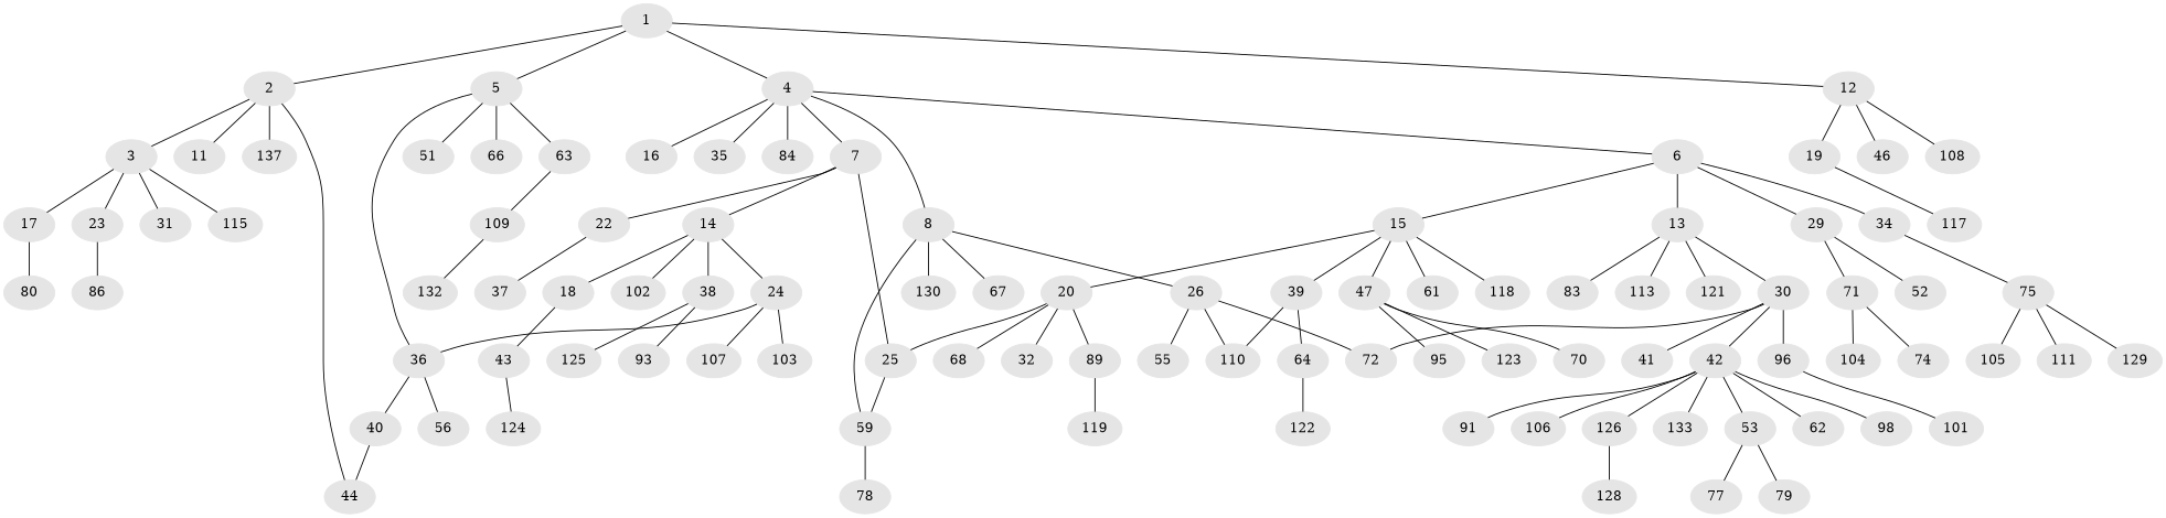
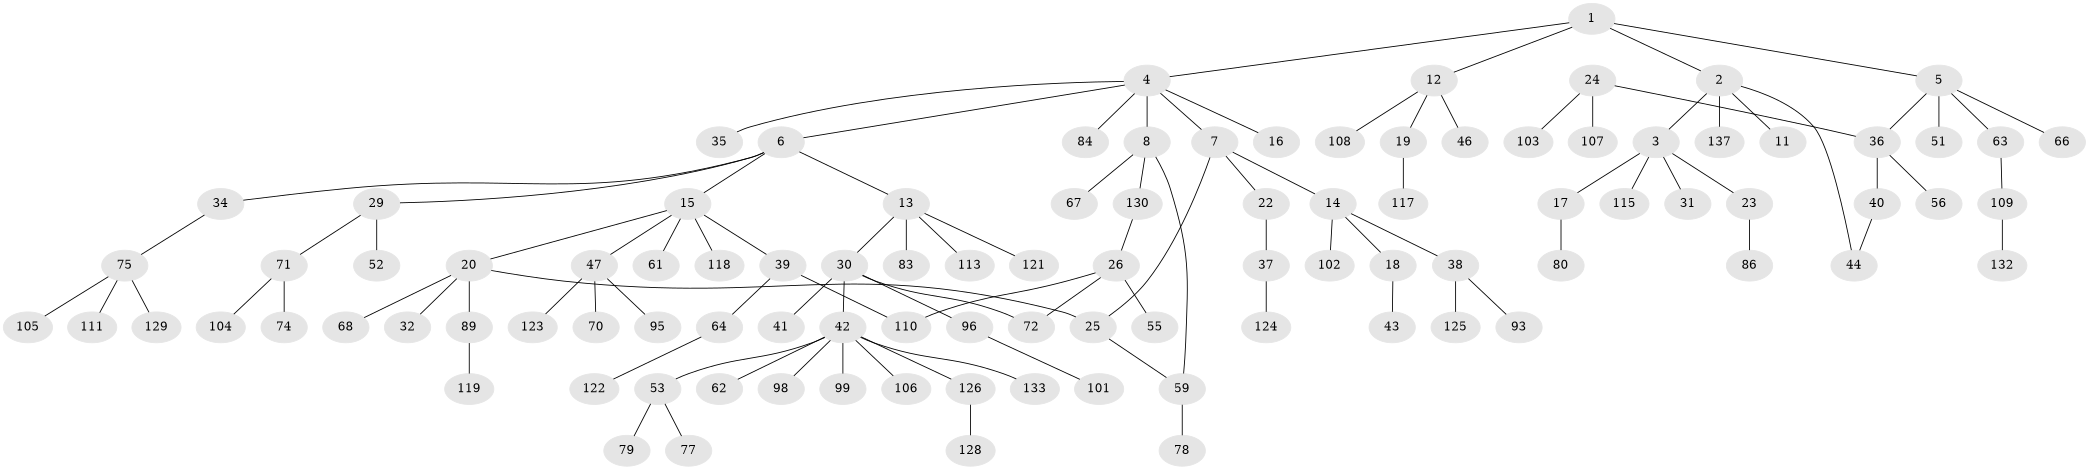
  graph {
    node [color=gray90 style=filled]
    1 [super="+87"]
    2 [super="+72"]
    4 [super="+54"]
    5 [super="+9"]
    12 [super="+100"]
    3 [super="+10"]
    11 [super="+48"]
    44
    137
    6 [super="+138"]
    7 [super="+50"]
    8 [super="+28"]
    16
    35
    84
    36 [super="+88"]
    51
    63
    66
    19
    46 [super="+94"]
    108
    17 [super="+69"]
    23
    31
    115
    80 [super="+90"]
    86 [super="+120"]
    13 [super="+45"]
    15 [super="+65"]
    29 [super="+73"]
    34
    14
    22 [super="+77"]
    25 [super="+57"]
    26 [super="+141"]
    59 [super="+81"]
    67
    130
    40 [super="+89"]
    56
    109 [super="+112"]
    30 [super="+33"]
    83
    113
    121
    20 [super="+27"]
    39 [super="+58"]
    47 [super="+85"]
    61
    118
    52
    71 [super="+134"]
    75 [super="+91"]
    18 [super="+21"]
    24 [super="+116"]
    38
    102
    37 [super="+127"]
    55
    n61 [label=72 super="+82"]
    110
    78
    117 [super="+131"]
    41
    42 [super="+92"]
    96
    43
    103
    107
    93
    125
    32 [super="+114"]
    n74 [label=89]
    68 [super="+139"]
    64
    70 [super="+136"]
    95
    123
    119
    124
    74
    104
    53 [super="+60"]
    62
    98
-   99 [label=91]
+   99
    106 [super="+135"]
    126
    133
    101
    105
    111
    129
    122 [super="+140"]
    79
    n97 [label=77]
    128
    132
    1 -- 2
    1 -- 4
    1 -- 5
    1 -- 12
    2 -- 3
    2 -- 11
    2 -- 44
    2 -- 137
    4 -- 6
    4 -- 7
    4 -- 8
    4 -- 16
    4 -- 35
    4 -- 84
    5 -- 36
    5 -- 51
    5 -- 63
    5 -- 66
    12 -- 19
    12 -- 46
    12 -- 108
    3 -- 17
    3 -- 23
    3 -- 31
    3 -- 115
    6 -- 13
    6 -- 15
    6 -- 29
    6 -- 34
    7 -- 14
    7 -- 22
    7 -- 25
-   8 -- 26
+   130 -- 26
    8 -- 59
    8 -- 67
    8 -- 130
    36 -- 40
    36 -- 56
    63 -- 109
    19 -- 117
    17 -- 80
    23 -- 86
    13 -- 30
    13 -- 83
    13 -- 113
    13 -- 121
    15 -- 20
    15 -- 39
    15 -- 47
    15 -- 61
    15 -- 118
    29 -- 52
    29 -- 71
    34 -- 75
    14 -- 18
-   14 -- 24
    14 -- 38
    14 -- 102
    22 -- 37
    25 -- 59
    26 -- 55
    26 -- n61
    26 -- 110
    59 -- 78
    40 -- 44
    109 -- 132
    30 -- n61
    30 -- 41
    30 -- 42
    30 -- 96
    20 -- 25
    20 -- 32
    20 -- n74
    20 -- 68
    39 -- 110
    39 -- 64
    47 -- 70
    47 -- 95
    47 -- 123
    71 -- 74
    71 -- 104
    75 -- 105
    75 -- 111
    75 -- 129
    18 -- 43
    24 -- 36
    24 -- 103
    24 -- 107
    38 -- 93
    38 -- 125
-   43 -- 124
+   37 -- 124
    42 -- 53
    42 -- 62
    42 -- 98
    42 -- 99
    42 -- 106
    42 -- 126
    42 -- 133
    96 -- 101
    n74 -- 119
    64 -- 122
    53 -- 79
    53 -- n97
    126 -- 128
  }
